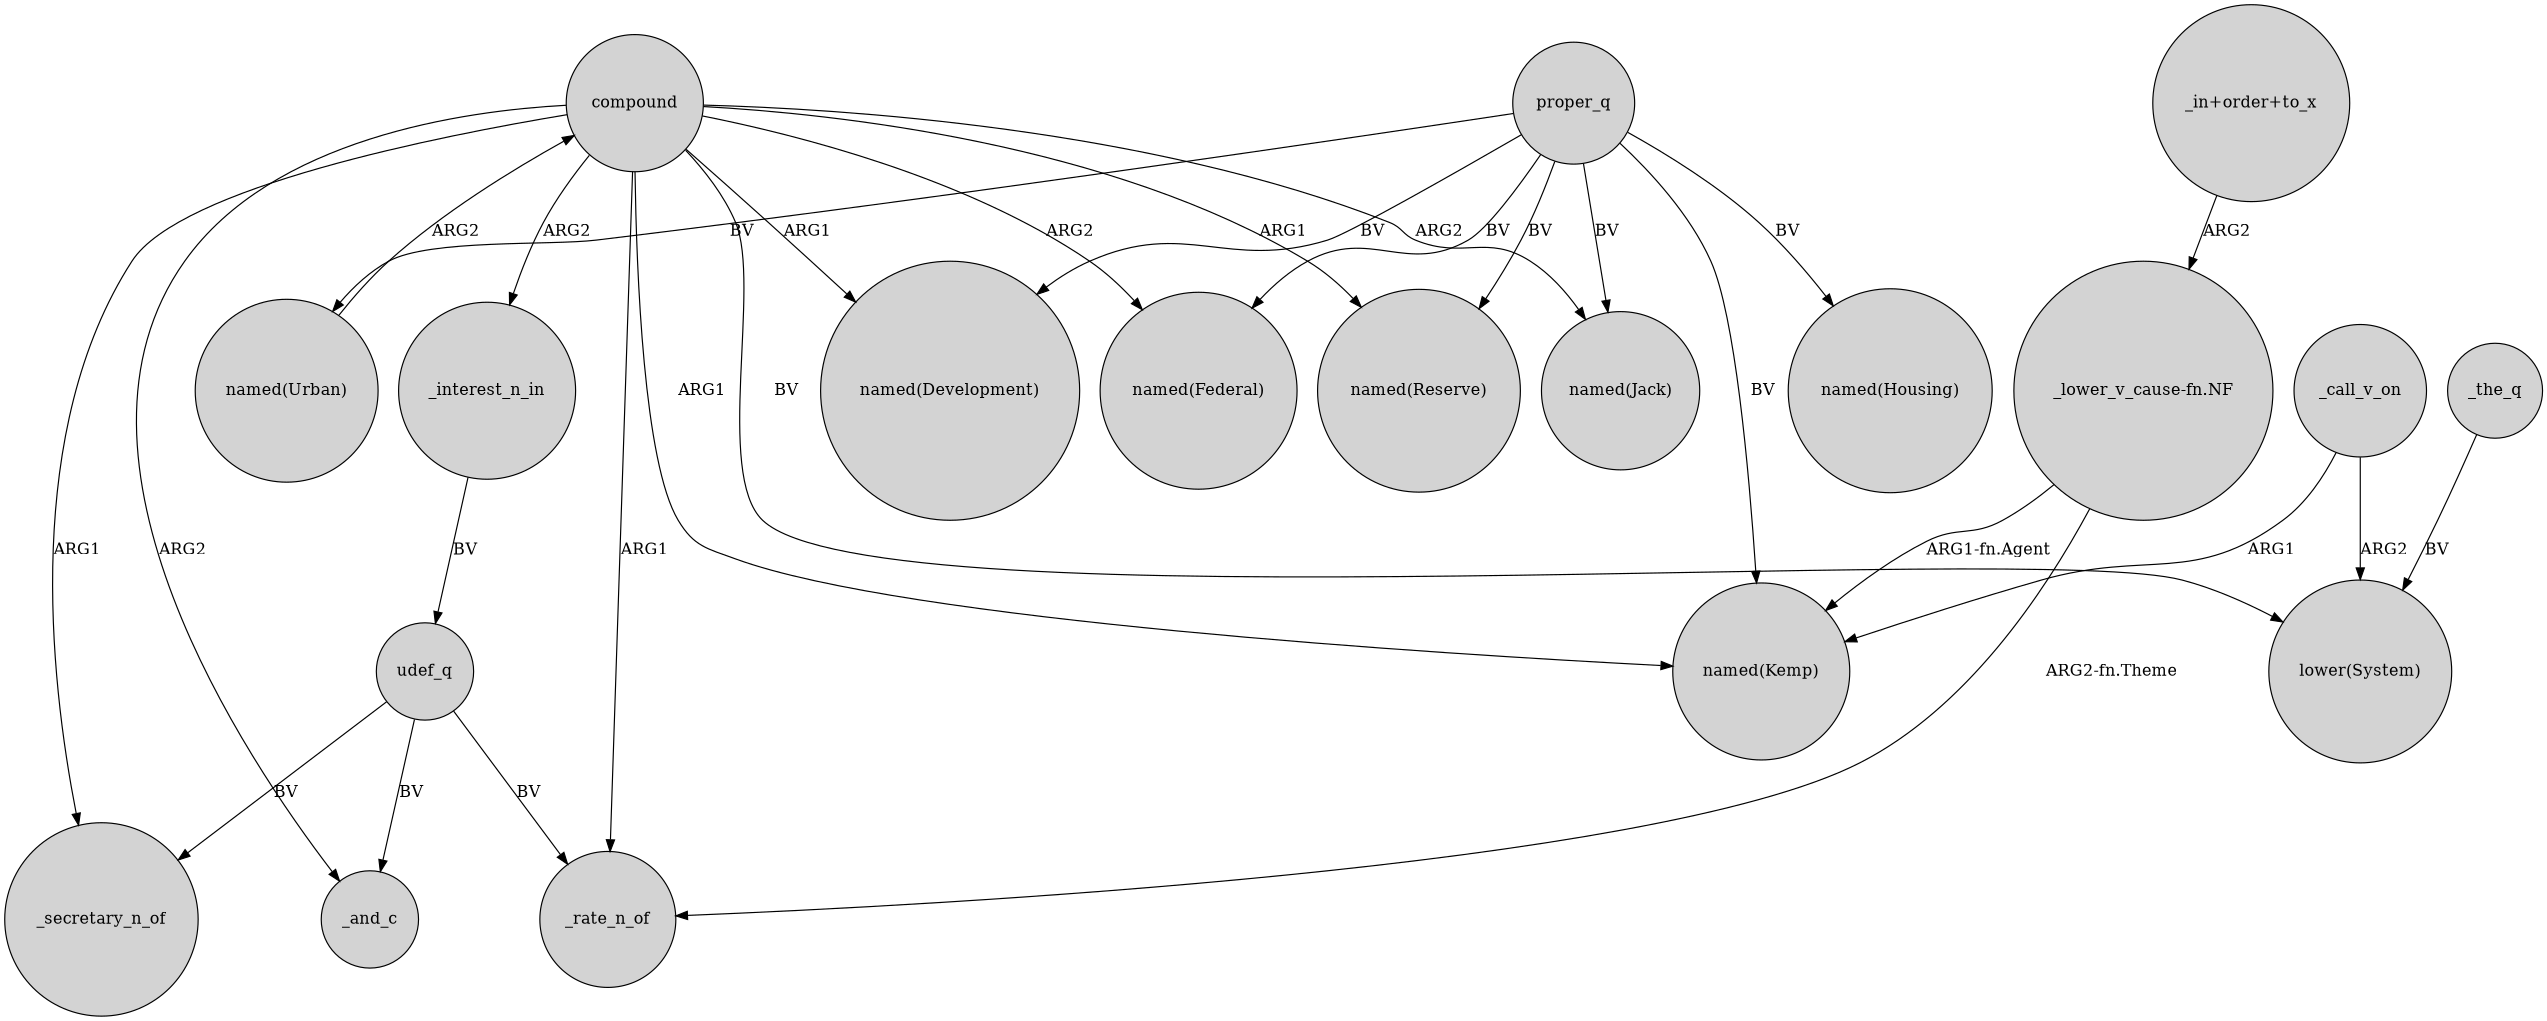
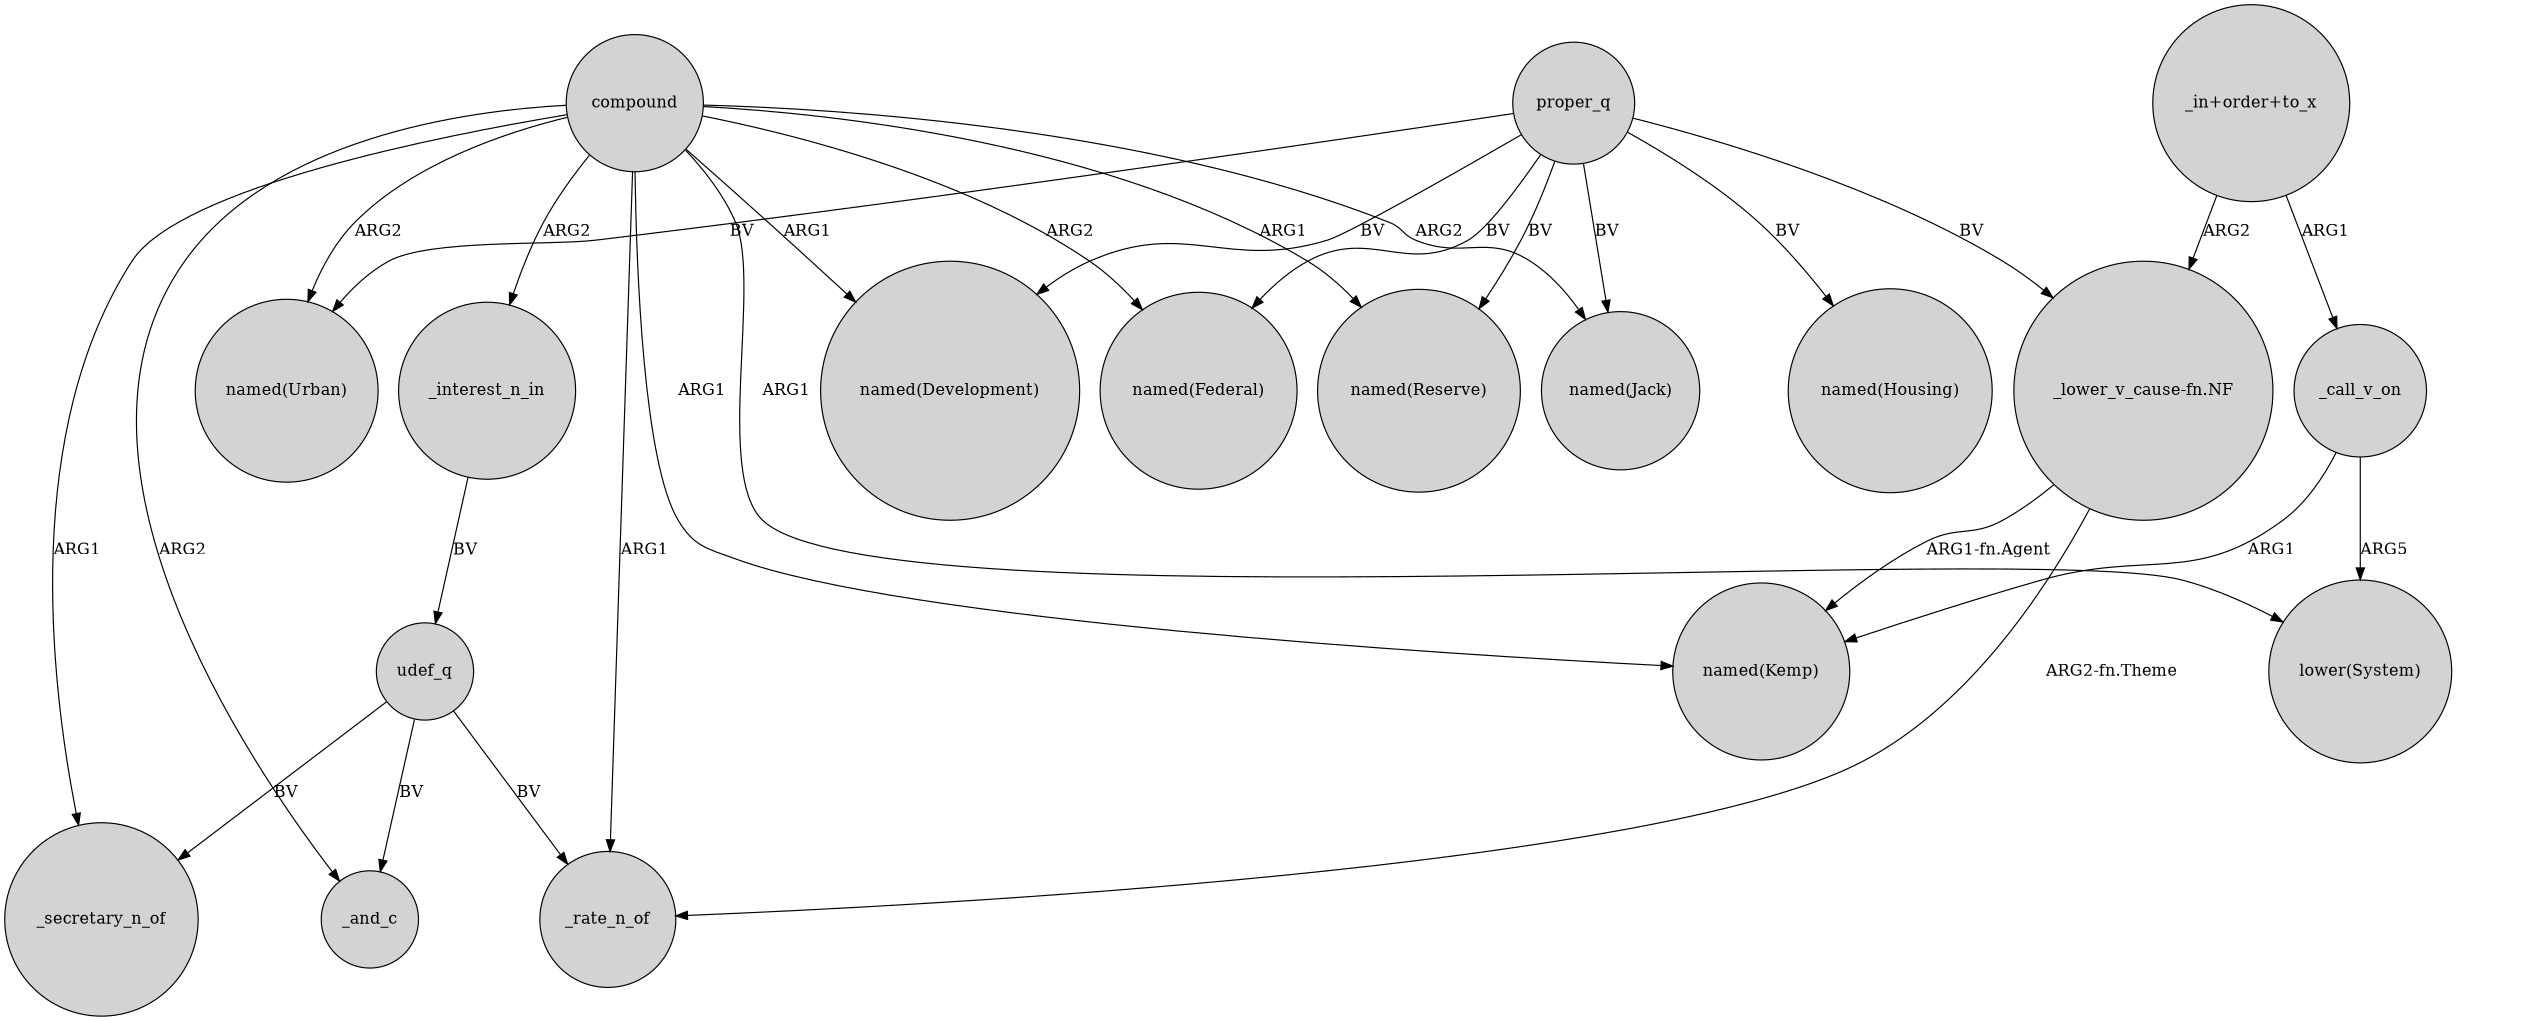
  digraph {
    node [shape=circle style=filled]
    compound
    "named(Reserve)"
    n3 [label="lower(System)"]
    "named(Kemp)"
    _secretary_n_of
    _rate_n_of
    "named(Development)"
    "named(Urban)"
    _interest_n_in
    "named(Jack)"
    _and_c
    "named(Federal)"
    udef_q
    _call_v_on
    proper_q
    "named(Housing)"
    "_lower_v_cause-fn.NF"
-   _the_q
    "_in+order+to_x"
    compound -> "named(Reserve)" [label=ARG1]
-   compound -> n3 [label=BV]
+   compound -> n3 [label=ARG1]
    compound -> "named(Kemp)" [label=ARG1]
    compound -> _secretary_n_of [label=ARG1]
    compound -> _rate_n_of [label=ARG1]
    compound -> "named(Development)" [label=ARG1]
-   "named(Urban)" -> compound [label=ARG2]
+   compound -> "named(Urban)" [label=ARG2]
    compound -> _interest_n_in [label=ARG2]
    compound -> "named(Jack)" [label=ARG2]
    compound -> _and_c [label=ARG2]
    compound -> "named(Federal)" [label=ARG2]
    _interest_n_in -> udef_q [label=BV]
    udef_q -> _secretary_n_of [label=BV]
    udef_q -> _rate_n_of [label=BV]
    udef_q -> _and_c [label=BV]
-   _call_v_on -> n3 [label=ARG2]
+   _call_v_on -> n3 [label=ARG5]
    _call_v_on -> "named(Kemp)" [label=ARG1]
    proper_q -> "named(Reserve)" [label=BV]
-   proper_q -> "named(Kemp)" [label=BV]
+   proper_q -> "_lower_v_cause-fn.NF" [label=BV]
    proper_q -> "named(Development)" [label=BV]
    proper_q -> "named(Urban)" [label=BV]
    proper_q -> "named(Jack)" [label=BV]
    proper_q -> "named(Federal)" [label=BV]
    proper_q -> "named(Housing)" [label=BV]
    "_lower_v_cause-fn.NF" -> "named(Kemp)" [label="ARG1-fn.Agent"]
    "_lower_v_cause-fn.NF" -> _rate_n_of [label="ARG2-fn.Theme"]
-   _the_q -> n3 [label=BV]
+   "_in+order+to_x" -> _call_v_on [label=ARG1]
    "_in+order+to_x" -> "_lower_v_cause-fn.NF" [label=ARG2]
  }
